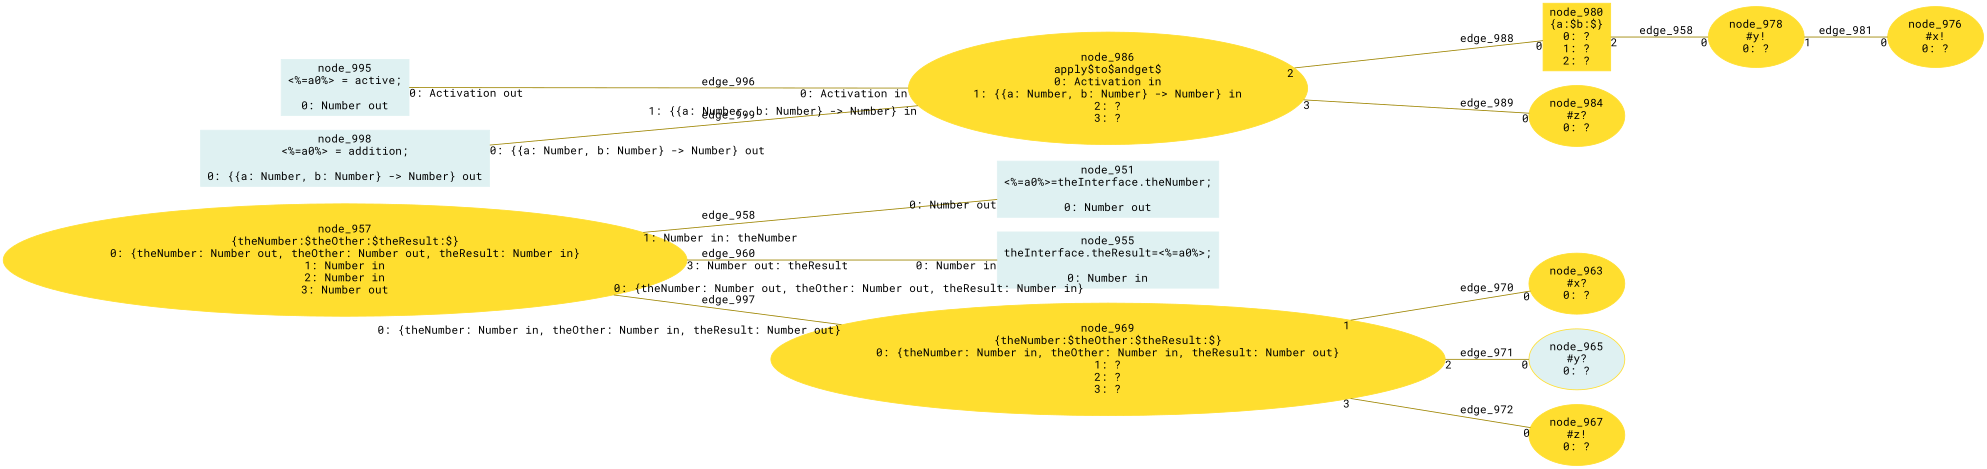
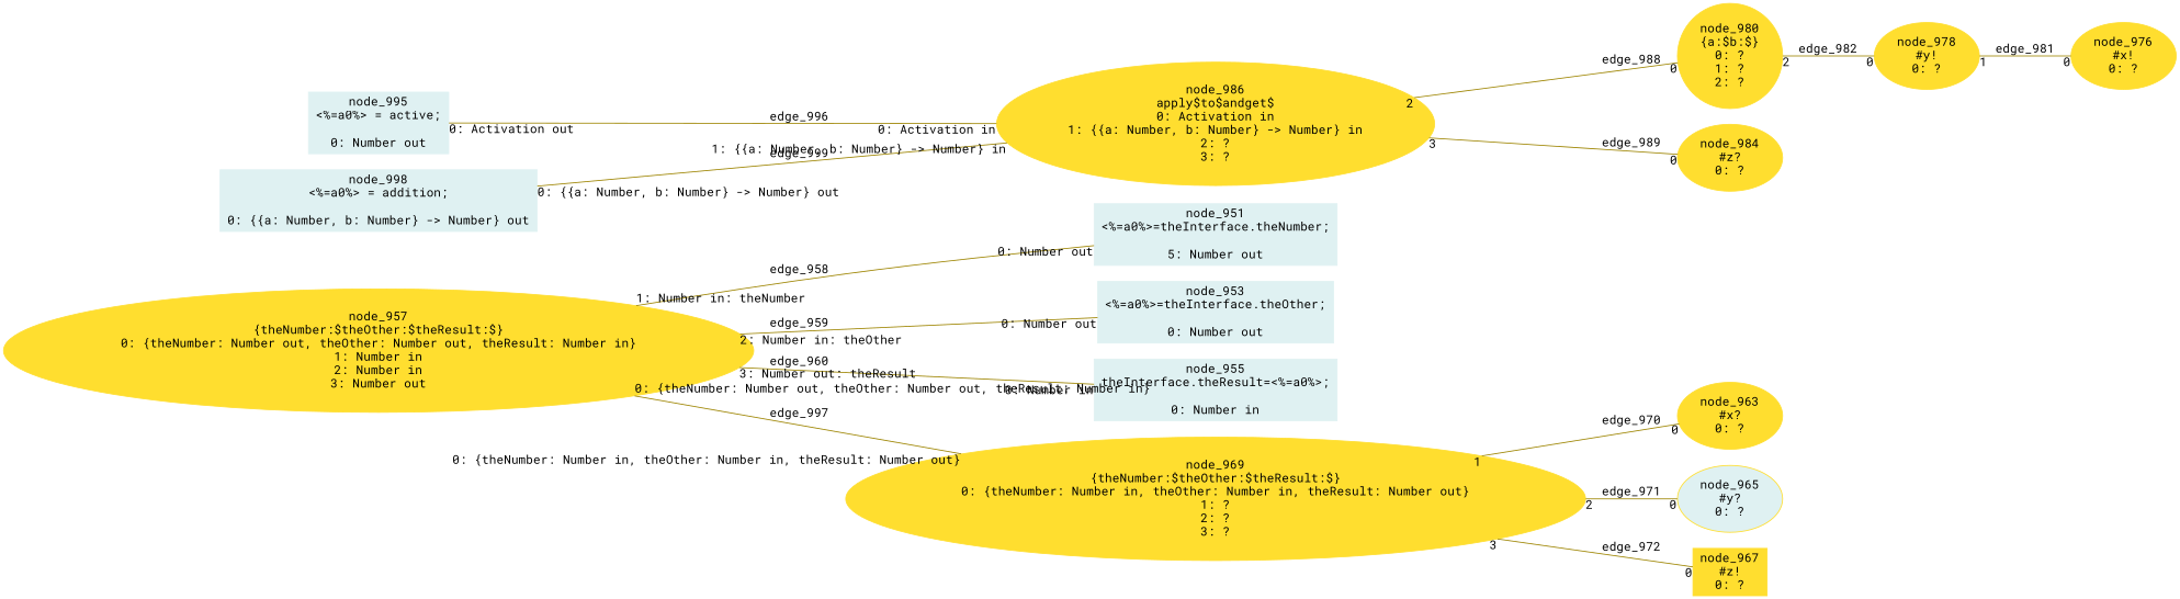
  digraph {
    fontname="Roboto Mono"
    rankdir=LR
    node [color="#ffde2f" fontname="Roboto Mono" shape=ellipse style=filled]
    edge [arrowHead=none arrowsize=1 color="#9d8400" dir=none fontname="Roboto Mono" headlabel=0 taillabel=2]
-   n1 [color="#dff1f2" label="node_951\n<%=a0%>=theInterface.theNumber;\n\n0: Number out" shape=box]
+   n1 [color="#dff1f2" label="node_951\n<%=a0%>=theInterface.theNumber;\n\n5: Number out" shape=box]
+   n2 [color="#dff1f2" label="node_953\n<%=a0%>=theInterface.theOther;\n\n0: Number out" shape=box]
    n3 [color="#dff1f2" label="node_955\ntheInterface.theResult=<%=a0%>;\n\n0: Number in" shape=box]
    n4 [label="node_957\n{theNumber:$theOther:$theResult:$}\n0: {theNumber: Number out, theOther: Number out, theResult: Number in}\n1: Number in\n2: Number in\n3: Number out"]
    n5 [label="node_969\n{theNumber:$theOther:$theResult:$}\n0: {theNumber: Number in, theOther: Number in, theResult: Number out}\n1: ?\n2: ?\n3: ?"]
    n6 [label="node_963\n#x?\n0: ?"]
    n7 [fillcolor="#dff1f2" label="node_965\n#y?\n0: ?"]
-   n8 [label="node_967\n#z!\n0: ?"]
+   n8 [label="node_967\n#z!\n0: ?" shape=box]
    n9 [label="node_976\n#x!\n0: ?"]
    n10 [label="node_978\n#y!\n0: ?"]
-   n11 [label="node_980\n{a:$b:$}\n0: ?\n1: ?\n2: ?" shape=box]
+   n11 [label="node_980\n{a:$b:$}\n0: ?\n1: ?\n2: ?"]
    n12 [label="node_984\n#z?\n0: ?"]
    n13 [label="node_986\napply$to$andget$\n0: Activation in\n1: {{a: Number, b: Number} -> Number} in\n2: ?\n3: ?"]
    n14 [color="#dff1f2" label="node_995\n<%=a0%> = active;\n\n0: Number out" shape=box]
    n15 [color="#dff1f2" label="node_998\n<%=a0%> = addition;\n\n0: {{a: Number, b: Number} -> Number} out" shape=box]
    n4 -> n1 [headlabel="0: Number out" label=edge_958 taillabel="1: Number in: theNumber"]
+   n4 -> n2 [headlabel="0: Number out" label=edge_959 taillabel="2: Number in: theOther"]
    n4 -> n3 [headlabel="0: Number in" label=edge_960 taillabel="3: Number out: theResult"]
    n4 -> n5 [headlabel="0: {theNumber: Number in, theOther: Number in, theResult: Number out}" label=edge_997 taillabel="0: {theNumber: Number out, theOther: Number out, theResult: Number in}"]
    n5 -> n6 [label=edge_970 taillabel=1]
    n5 -> n7 [label=edge_971]
    n5 -> n8 [label=edge_972 taillabel=3]
    n10 -> n9 [label=edge_981 taillabel=1]
-   n11 -> n10 [label=edge_958]
+   n11 -> n10 [label=edge_982]
    n13 -> n11 [label=edge_988]
    n13 -> n12 [label=edge_989 taillabel=3]
    n14 -> n13 [headlabel="0: Activation in" label=edge_996 taillabel="0: Activation out"]
    n15 -> n13 [headlabel="1: {{a: Number, b: Number} -> Number} in" label=edge_999 taillabel="0: {{a: Number, b: Number} -> Number} out"]
  }
